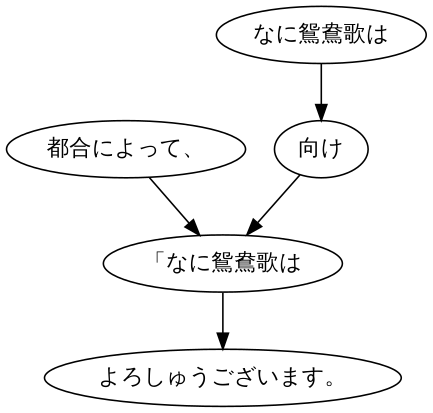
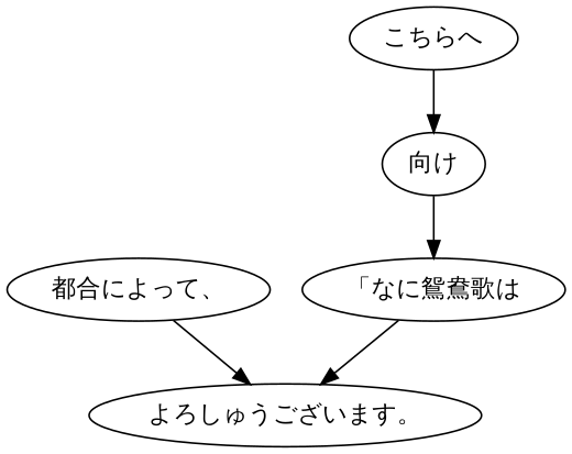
  digraph {
    fontname=Inter
    node [fontname=Inter]
    edge [fontname=Inter]
    n1 [label="「なに鴛鴦歌は"]
    n2 [label="よろしゅうございます。"]
    n3 [label="都合によって、"]
-   n4 [label="なに鴛鴦歌は"]
+   n4 [label="こちらへ"]
    n5 [label="向け"]
    n1 -> n2
-   n3 -> n1
+   n3 -> n2
    n4 -> n5
    n5 -> n1
  }
